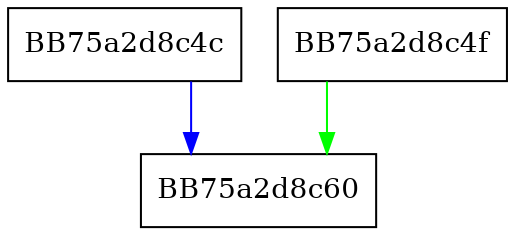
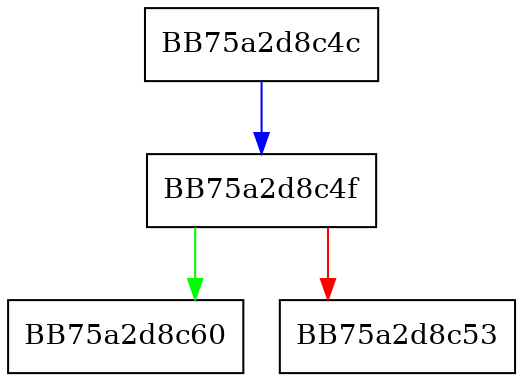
  digraph {
    splines=ortho
    node [shape=box]
    BB75a2d8c4c
    BB75a2d8c4f
    BB75a2d8c60
-   BB75a2d8c4c -> BB75a2d8c60 [color=blue]
+   BB75a2d8c53
+   BB75a2d8c4c -> BB75a2d8c4f [color=blue]
    BB75a2d8c4f -> BB75a2d8c60 [color=green]
+   BB75a2d8c4f -> BB75a2d8c53 [color=red]
  }
